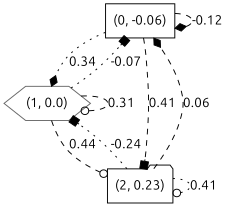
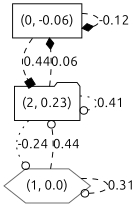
  digraph {
    fontname=Ubuntu
    node [color=black fontname=Ubuntu]
    edge [arrowhead=odot fontname=Ubuntu style=dashed]
    n1 [label="(0, -0.06)" shape=box]
    n2 [color=gray40 label="(1, 0.0)" shape=hexagon]
    n3 [label="(2, 0.23)" shape=folder]
    n1 -> n1 [arrowhead=diamond label=-0.12]
-   n1 -> n2 [arrowhead=diamond label=0.34 style=dotted]
-   n1 -> n3 [arrowhead=box label=0.41]
-   n2 -> n1 [arrowhead=box label=-0.07 style=dotted]
+   n1 -> n3 [arrowhead=box label=0.44]
    n2 -> n2 [label=0.31]
    n2 -> n3 [label=0.44]
    n3 -> n1 [arrowhead=diamond label=0.06]
-   n3 -> n2 [arrowhead=box label=-0.24 style=dotted]
+   n3 -> n2 [label=-0.24 style=dotted]
    n3 -> n3 [label=0.41 style=dotted]
  }
